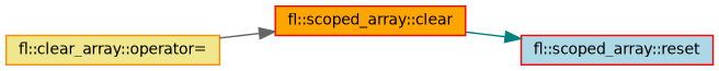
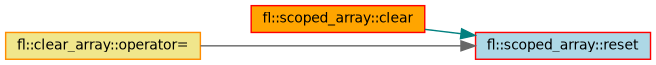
  digraph {
    rankdir=RL
    node [color=red fontname=Helvetica fontsize=10 shape=box style=filled]
    edge [dir=back fontname=Helvetica fontsize=10 labelfontname=Helvetica labelfontsize=10 style=solid]
    n1 [fillcolor=lightblue fontcolor=black height=0.2 label="fl::scoped_array::reset" width=0.4]
    n2 [fillcolor=orange height=0.2 label="fl::scoped_array::clear" width=0.4]
    n3 [color=darkorange fillcolor=khaki height=0.2 label="fl::clear_array::operator=" width=0.4]
    n1 -> n2 [color=teal]
-   n2 -> n3 [color=gray40]
+   n1 -> n3 [color=gray40]
  }
